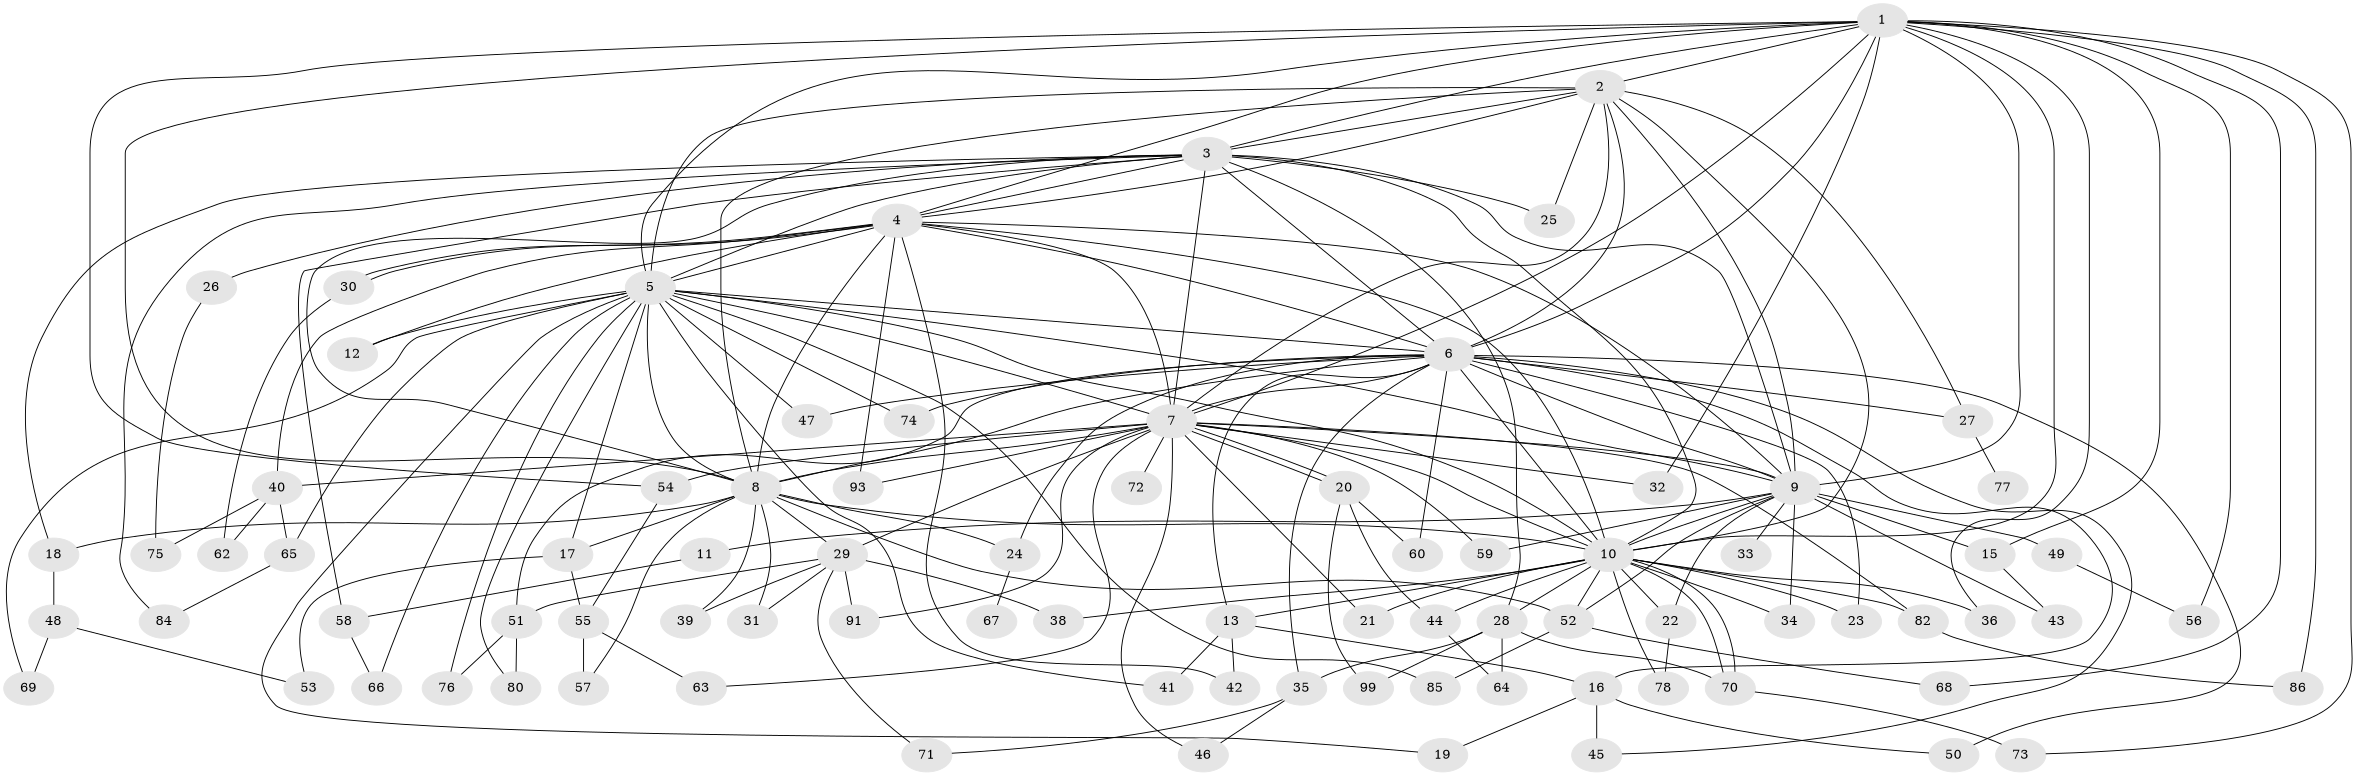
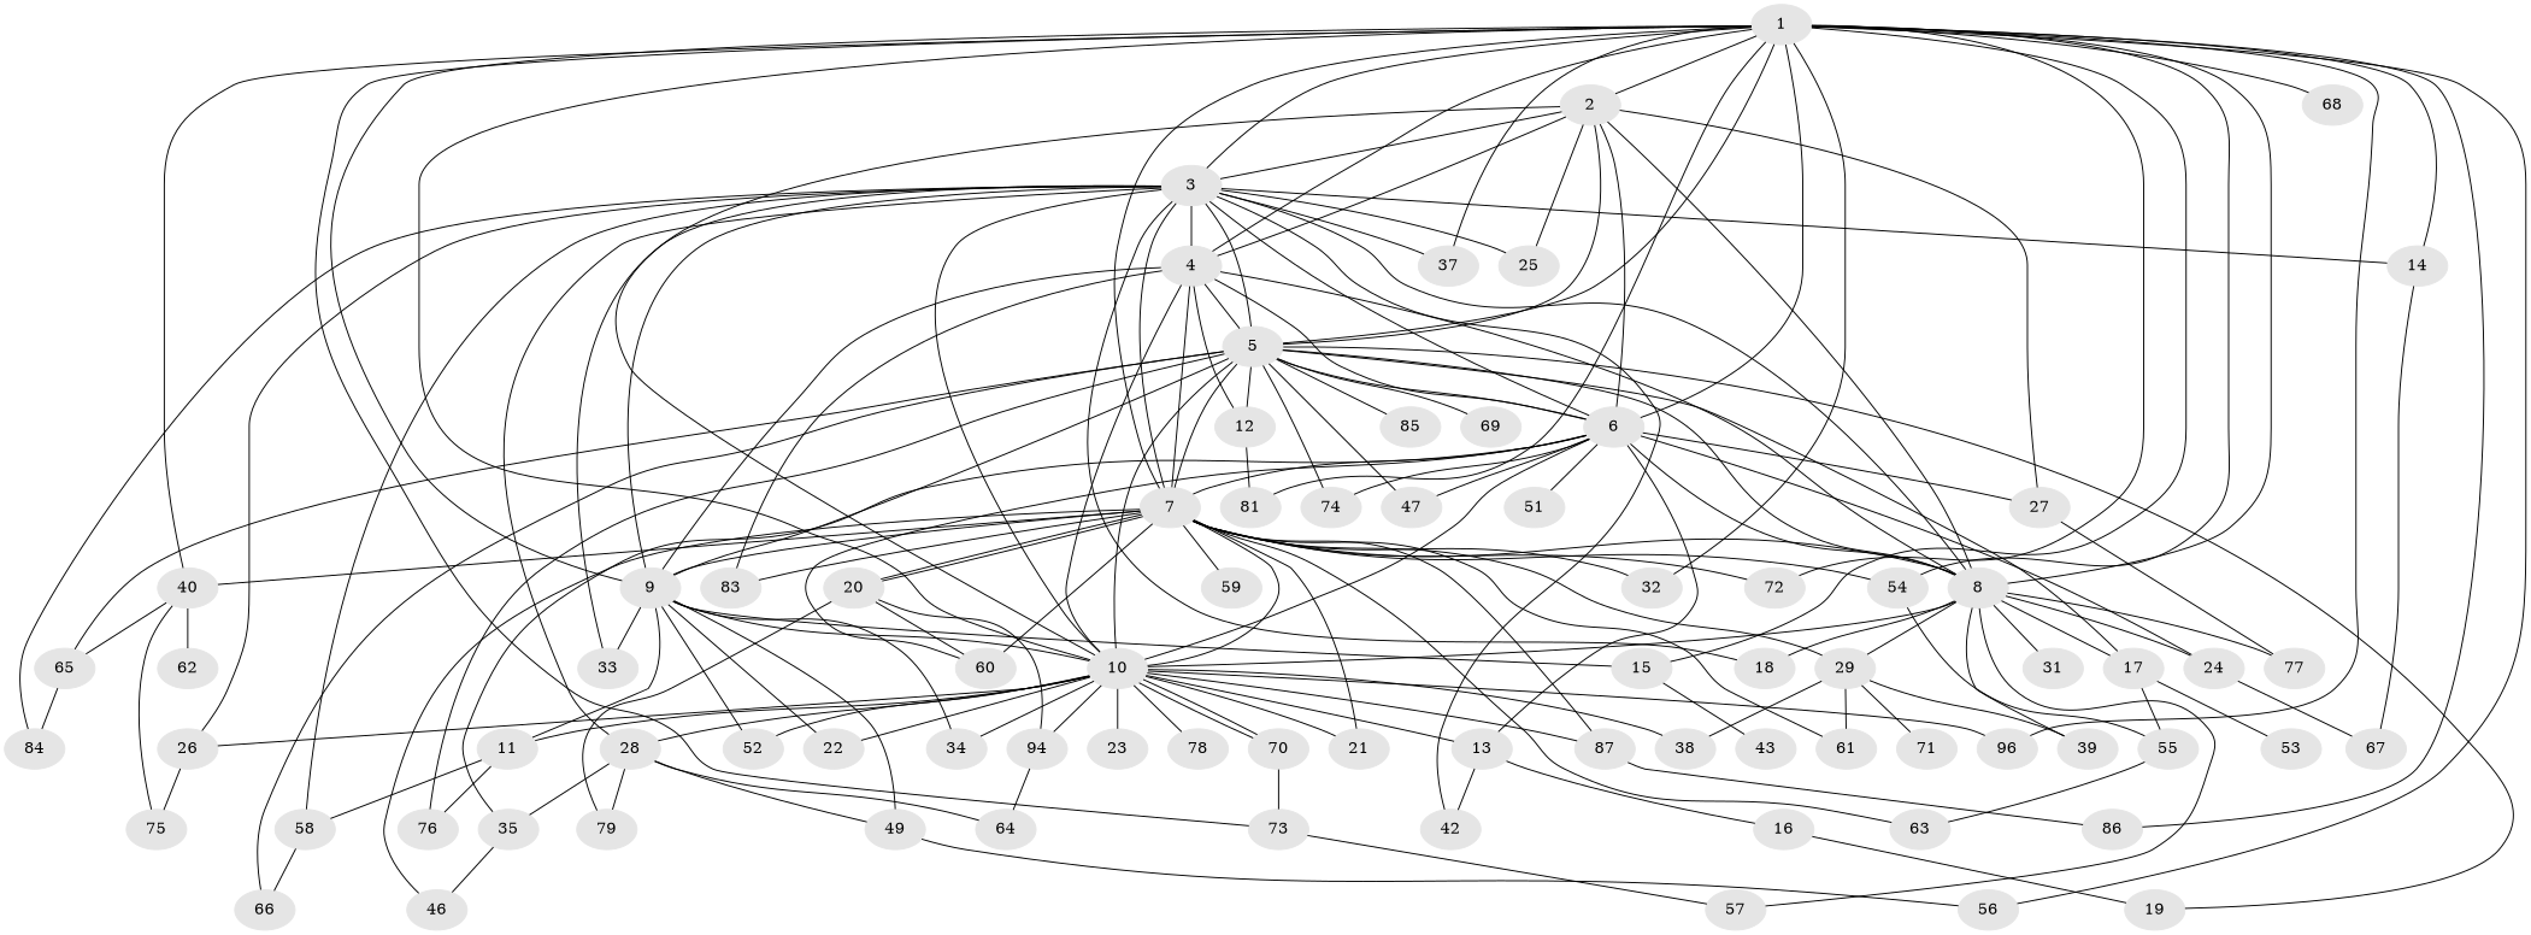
  graph {
    node [color=gray90 style=filled]
    1
    2
    3
    4
    5
    6
    7
    8
    9
    10
+   14
    15
    32
-   36
+   36 [label=96]
+   37
    40
    54
    56
    68
    72
    73
+   81
    86
    25
    27
    18
    26
    28
    33
    42
    58
    84
    12
-   30
-   83 [label=93]
+   83
    17
    19
-   41
    47
    65
    66
    69
    74
    76
-   80
    85
    13
    16
    23
    24
    35
-   45
-   50
    51
    60
    20
    21
    29
    46
    59
-   61 [label=91]
+   61
    63
-   82
+   82 [label=87]
    31
    39
    57
    77
    11
    22
    34
    43
    49
    52
    38
-   44
+   44 [label=94]
    70
    78
    67
    75
    62
    55
-   48
-   79 [label=99]
+   79
    64
    53
    71
    1 -- 2
    1 -- 3
    1 -- 4
    1 -- 5
    1 -- 6
    1 -- 7
    1 -- 8
    1 -- 9
    1 -- 10
+   1 -- 14
    1 -- 15
    1 -- 32
    1 -- 36
-   4 -- 40
+   1 -- 37
+   1 -- 40
    1 -- 54
    1 -- 56
    1 -- 68
+   1 -- 72
    1 -- 73
+   1 -- 81
    1 -- 86
    2 -- 3
    2 -- 4
    2 -- 5
    2 -- 6
-   2 -- 7
+   60 -- 7
    2 -- 8
-   2 -- 9
    2 -- 10
    2 -- 25
    2 -- 27
    3 -- 4
    3 -- 5
    3 -- 6
    3 -- 7
    3 -- 8
    3 -- 9
    3 -- 10
+   3 -- 14
+   3 -- 37
    3 -- 25
    3 -- 18
    3 -- 26
    3 -- 28
-   4 -- 42
+   3 -- 33
+   3 -- 42
    3 -- 58
    3 -- 84
    4 -- 5
    4 -- 6
    4 -- 7
    4 -- 8
    4 -- 9
    4 -- 10
    4 -- 12
-   4 -- 30
-   4 -- 30
    4 -- 83
    5 -- 6
    5 -- 7
    5 -- 8
    5 -- 9
    5 -- 10
    5 -- 12
    5 -- 17
    5 -- 19
-   5 -- 41
    5 -- 47
    5 -- 65
    5 -- 66
    5 -- 69
    5 -- 74
    5 -- 76
-   5 -- 80
    5 -- 85
    6 -- 7
    6 -- 8
-   6 -- 9
    6 -- 10
    6 -- 27
    6 -- 47
    6 -- 74
    6 -- 13
-   6 -- 16
-   6 -- 23
    6 -- 24
    6 -- 35
-   6 -- 45
-   6 -- 50
    6 -- 51
    6 -- 60
    7 -- 8
    7 -- 9
    7 -- 10
    7 -- 32
    7 -- 40
    7 -- 54
    7 -- 72
    7 -- 83
    7 -- 20
    7 -- 20
    7 -- 21
    7 -- 29
    7 -- 46
    7 -- 59
    7 -- 61
    7 -- 63
    7 -- 82
    8 -- 10
    8 -- 18
    8 -- 17
    8 -- 24
    8 -- 29
    8 -- 31
    8 -- 39
    8 -- 57
-   8 -- 52
+   8 -- 77
    9 -- 10
    9 -- 15
    9 -- 33
-   9 -- 59
    9 -- 11
    9 -- 22
    9 -- 34
-   9 -- 43
    9 -- 49
    9 -- 52
    10 -- 36
+   10 -- 26
    10 -- 28
    10 -- 13
    10 -- 23
    10 -- 21
    10 -- 82
+   10 -- 11
    10 -- 22
    10 -- 34
    10 -- 52
    10 -- 38
    10 -- 44
    10 -- 70
    10 -- 70
    10 -- 78
+   14 -- 67
    15 -- 43
    40 -- 65
    40 -- 75
    40 -- 62
    54 -- 55
    27 -- 77
-   18 -- 48
    26 -- 75
    28 -- 35
-   28 -- 70
+   28 -- 49
    28 -- 79
    28 -- 64
    58 -- 66
-   30 -- 62
+   12 -- 81
    17 -- 55
    17 -- 53
    65 -- 84
    13 -- 42
-   13 -- 41
    13 -- 16
    16 -- 19
-   16 -- 45
-   16 -- 50
    24 -- 67
    35 -- 46
-   35 -- 71
-   51 -- 80
    20 -- 60
    20 -- 44
    20 -- 79
-   29 -- 51
    29 -- 61
-   29 -- 31
    29 -- 39
    29 -- 38
    29 -- 71
    82 -- 86
    11 -- 58
-   51 -- 76
-   22 -- 78
+   11 -- 76
    49 -- 56
-   52 -- 68
-   52 -- 85
    44 -- 64
    70 -- 73
    55 -- 63
-   55 -- 57
-   48 -- 69
-   48 -- 53
+   73 -- 57
  }
